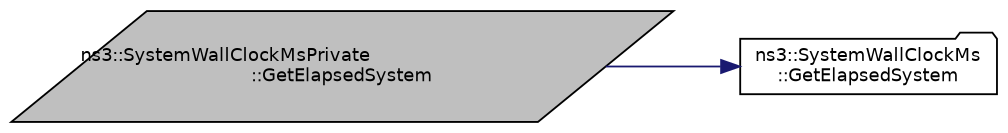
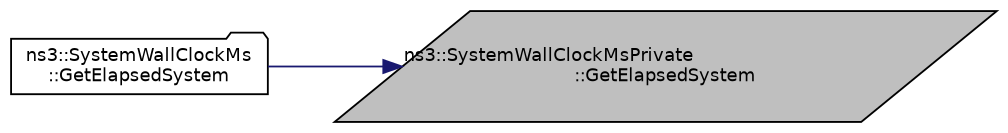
  digraph {
    rankdir=RL
    node [color=black fontname=Helvetica fontsize=10 style=filled]
    n1 [fillcolor=grey75 fontcolor=black height=0.2 label="ns3::SystemWallClockMsPrivate\l::GetElapsedSystem" shape=parallelogram width=0.4]
    n2 [fillcolor=white height=0.2 label="ns3::SystemWallClockMs\l::GetElapsedSystem" shape=folder width=0.4]
-   n2 -> n1 [color=midnightblue dir=back fontname=Helvetica fontsize=10 labelfontname=Helvetica labelfontsize=10 style=solid]
+   n1 -> n2 [color=midnightblue dir=back fontname=Helvetica fontsize=10 labelfontname=Helvetica labelfontsize=10 style=solid]
  }
